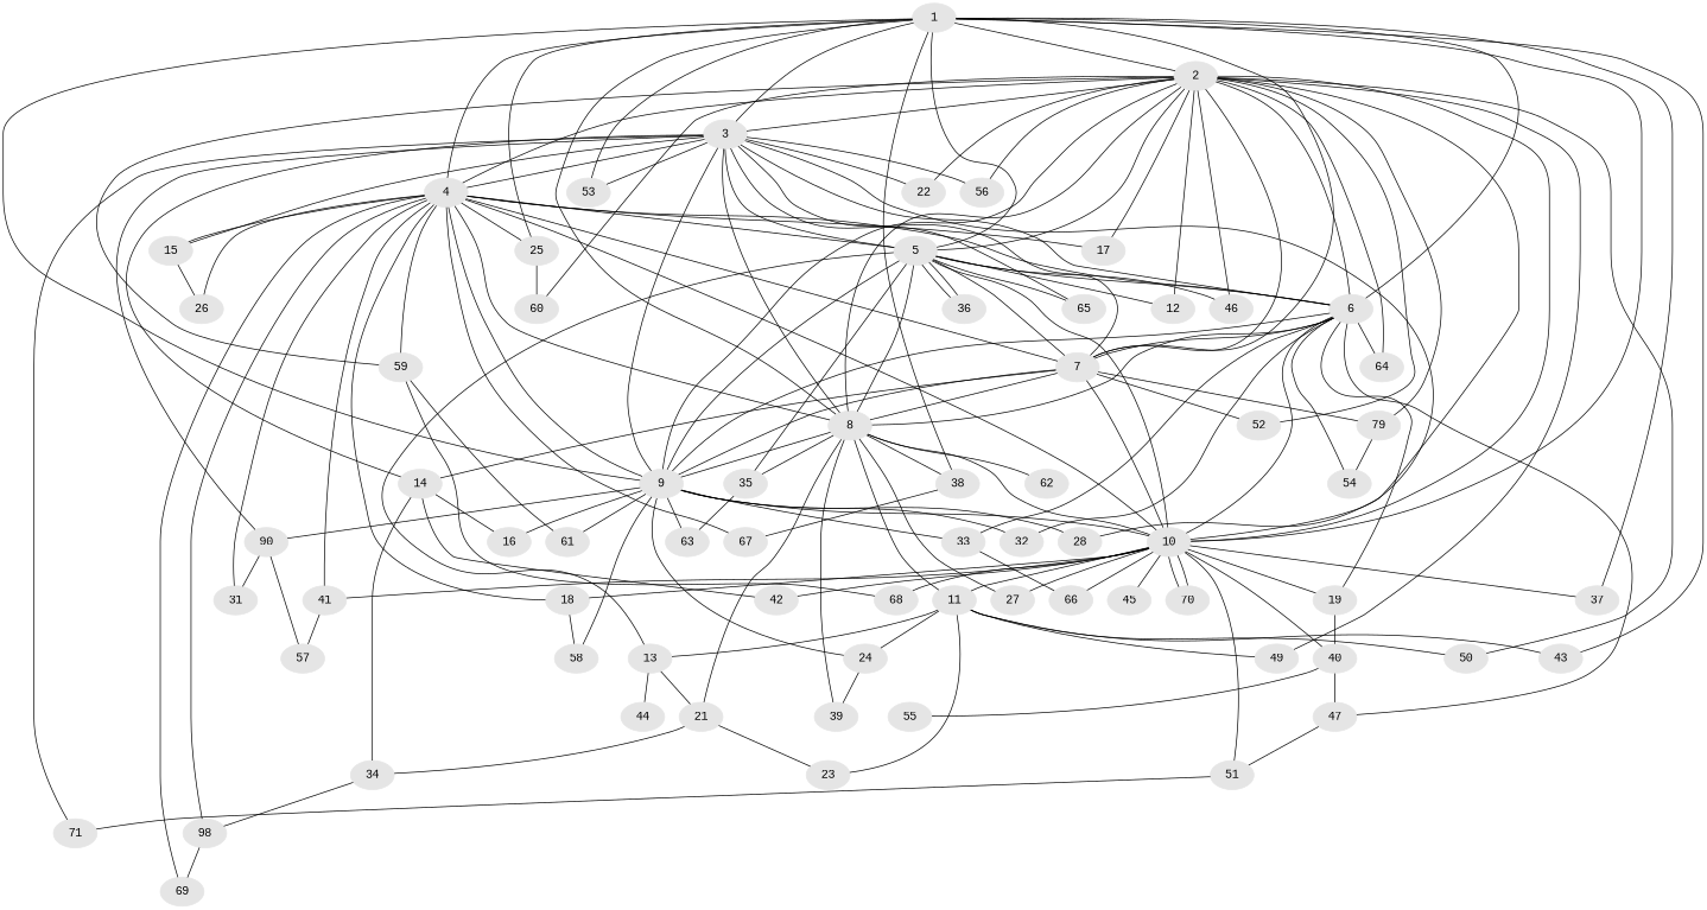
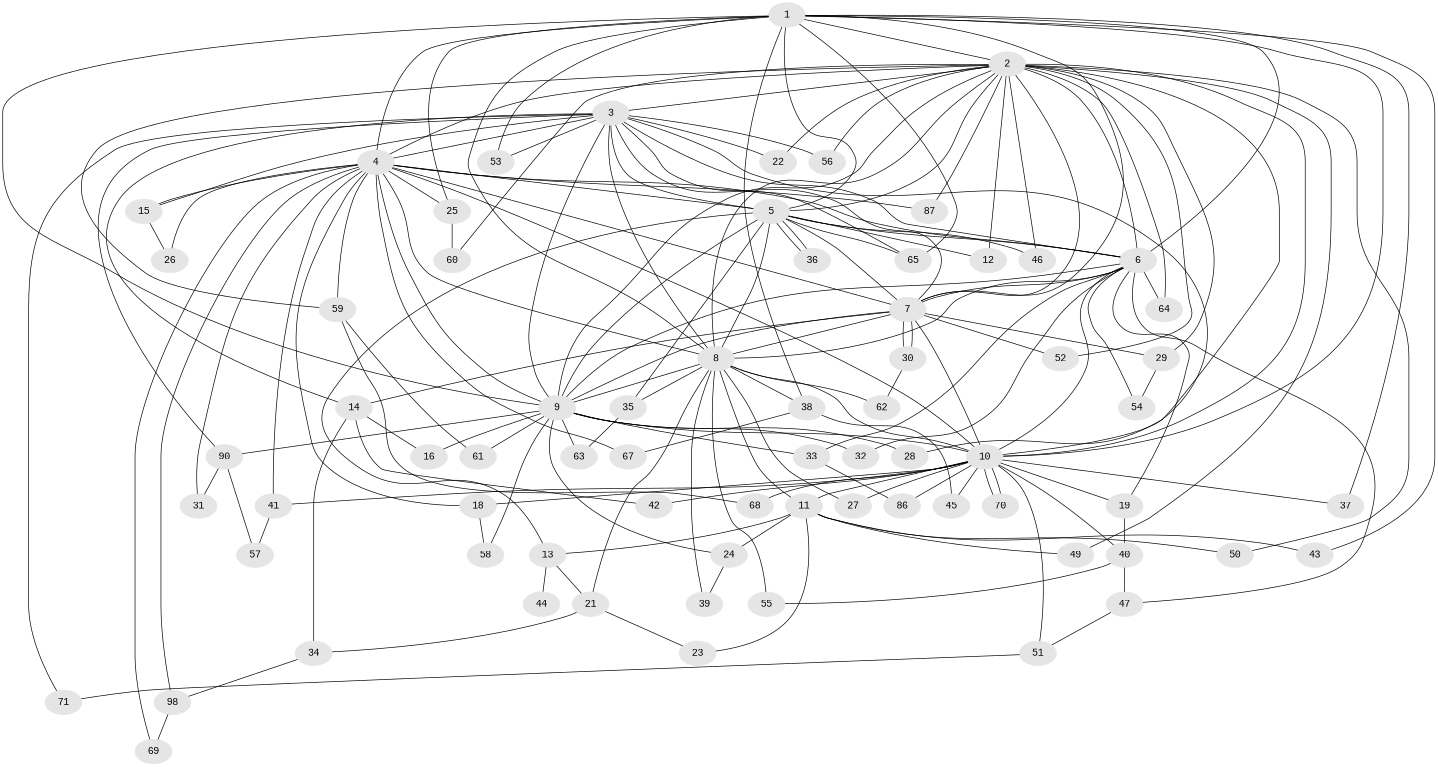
  graph {
    fontname="Liberation Mono"
    node [color=gray90 fontname="Liberation Mono" style=filled]
    edge [fontname="Liberation Mono"]
    1
    2
    3
    4
    5
    6
    7
    8
    9
    10
    25
    37
    38
    43
    53
    12
-   17
+   17 [label=87]
    22
    28
-   29 [label=79]
+   29
    46
    49
    50
    52
    56
    59
    60
    64
    14
    15
    n31 [label=90]
    65
    71
    18
    26
    31
    41
    n38 [label=98]
    67
    69
    13
    35
    36
    19
    32
    33
    47
    54
+   30
    11
    21
    27
    39
    55
    62
    16
    24
    58
    61
    63
    40
    42
    45
    51
-   66
+   66 [label=86]
    68
    70
    34
    57
    44
    23
    1 -- 2
-   1 -- 3
+   1 -- 65
    1 -- 4
    1 -- 5
    1 -- 6
    1 -- 7
    1 -- 8
    1 -- 9
    1 -- 10
    1 -- 25
    1 -- 37
    1 -- 38
    1 -- 43
    1 -- 53
    2 -- 3
    2 -- 4
    2 -- 5
    2 -- 6
    2 -- 7
    2 -- 8
    2 -- 9
    2 -- 10
    2 -- 12
    2 -- 17
    2 -- 22
    2 -- 28
    2 -- 29
    2 -- 46
    2 -- 49
    2 -- 50
    2 -- 52
    2 -- 56
    2 -- 59
    2 -- 60
    2 -- 64
    3 -- 4
    3 -- 5
    3 -- 6
    3 -- 7
    3 -- 8
    3 -- 9
    3 -- 10
    3 -- 53
    3 -- 22
    3 -- 56
    3 -- 14
    3 -- 15
    3 -- n31
    3 -- 65
    3 -- 71
    4 -- 5
    4 -- 6
    4 -- 7
    4 -- 8
    4 -- 9
    4 -- 10
    4 -- 25
    4 -- 17
    4 -- 59
    4 -- 15
    4 -- 18
    4 -- 26
    4 -- 31
    4 -- 41
    4 -- n38
    4 -- 67
    4 -- 69
    5 -- 6
    5 -- 7
    5 -- 8
    5 -- 9
-   5 -- 10
    5 -- 12
    5 -- 46
    5 -- 65
    5 -- 13
    5 -- 35
    5 -- 36
    5 -- 36
    6 -- 7
    6 -- 8
    6 -- 9
    6 -- 10
    6 -- 64
    6 -- 19
    6 -- 32
    6 -- 33
    6 -- 47
    6 -- 54
    7 -- 8
    7 -- 9
    7 -- 10
    7 -- 29
    7 -- 52
    7 -- 14
+   7 -- 30
+   7 -- 30
    8 -- 9
    8 -- 10
    8 -- 38
    8 -- 35
    8 -- 11
    8 -- 21
    8 -- 27
    8 -- 39
+   8 -- 55
    8 -- 62
    9 -- 10
    9 -- 28
    9 -- n31
    9 -- 32
    9 -- 33
    9 -- 16
    9 -- 24
    9 -- 58
    9 -- 61
    9 -- 63
    10 -- 37
    10 -- 18
    10 -- 41
    10 -- 19
    10 -- 11
    10 -- 27
    10 -- 40
    10 -- 42
    10 -- 45
    10 -- 51
    10 -- 66
    10 -- 68
    10 -- 70
    10 -- 70
    25 -- 60
    38 -- 67
+   38 -- 45
    29 -- 54
    59 -- 61
    59 -- 68
    14 -- 16
    14 -- 42
    14 -- 34
    15 -- 26
    n31 -- 31
    n31 -- 57
    18 -- 58
    41 -- 57
    n38 -- 69
    13 -- 21
    13 -- 44
    35 -- 63
    19 -- 40
    33 -- 66
    47 -- 51
+   30 -- 62
    11 -- 43
    11 -- 49
    11 -- 50
    11 -- 13
    11 -- 24
    11 -- 23
    21 -- 34
    21 -- 23
    24 -- 39
    40 -- 47
    40 -- 55
    51 -- 71
    34 -- n38
  }
